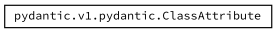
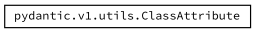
  digraph {
    rankdir=TB
    fontname="Source Code Pro"
-   n1 [color=black fillcolor=white fontname="Source Code Pro" fontsize=10 height=0.2 label="pydantic.v1.pydantic.ClassAttribute" shape=record style=filled width=0.4]
+   n1 [color=black fillcolor=white fontname="Source Code Pro" fontsize=10 height=0.2 label="pydantic.v1.utils.ClassAttribute" shape=record style=filled width=0.4]
  }
